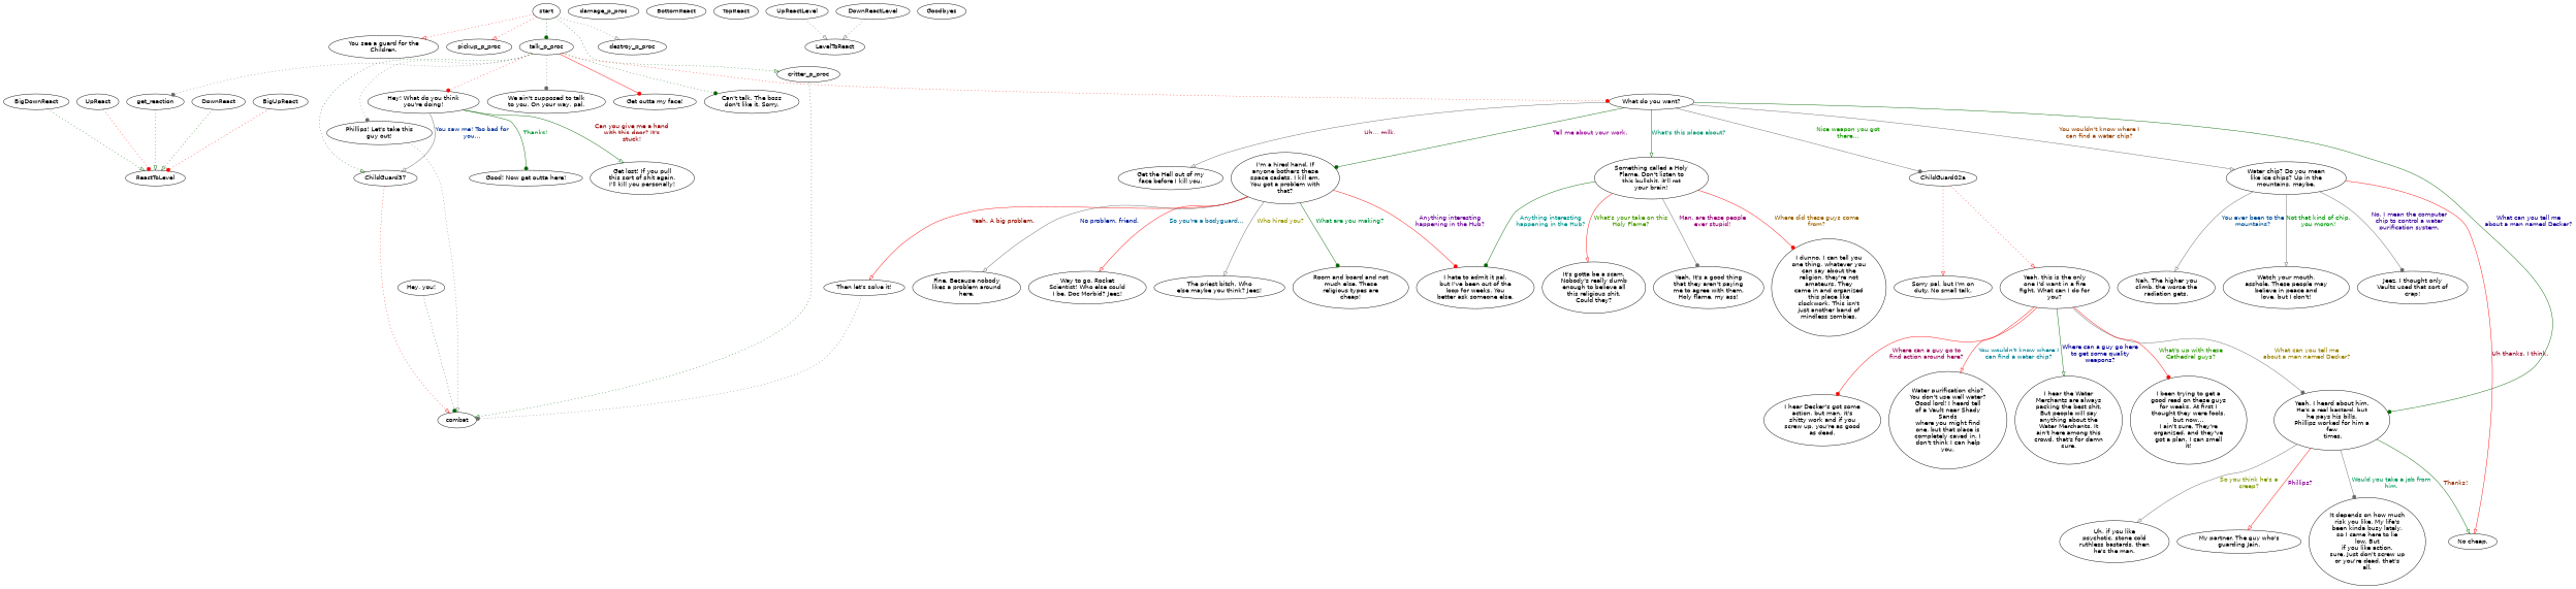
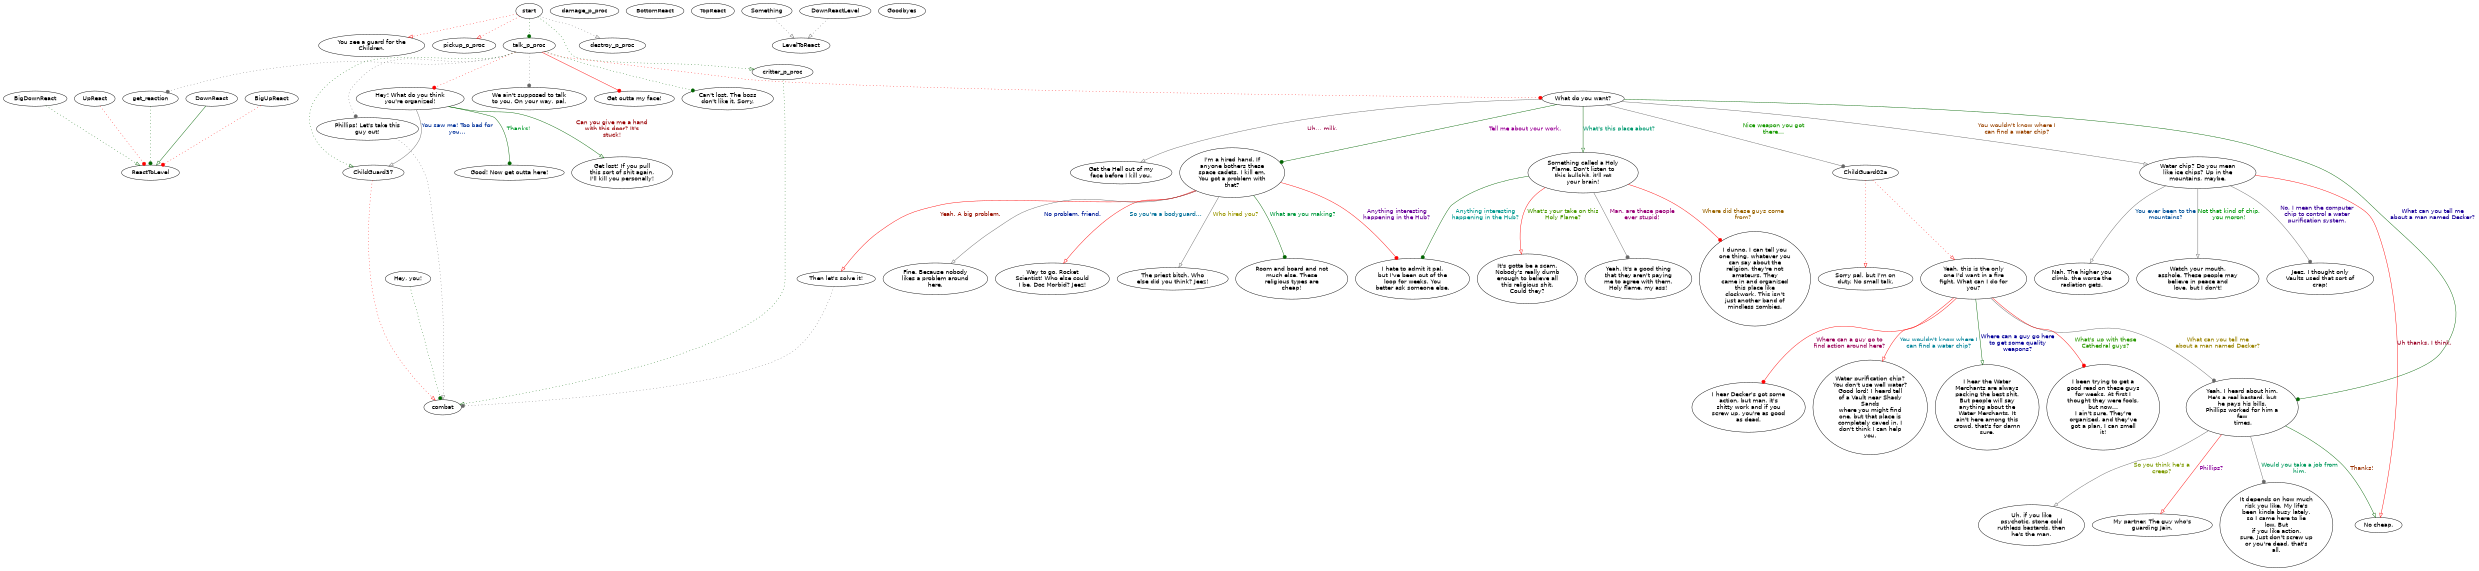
  digraph {
    fontname="DejaVu Sans"
    node [color="#000000" fillcolor="#FFFFFF" fontname="DejaVu Sans" style=filled]
    edge [arrowhead=onormal color=gray40 fontname="DejaVu Sans"]
    n1 [label="You see a guard for the\nChildren."]
    start
    pickup_p_proc
    talk_p_proc
    critter_p_proc
    destroy_p_proc
    get_reaction
-   n8 [label="Hey! What do you think\nyou're doing!"]
+   n8 [label="Hey! What do you think\nyou're organized!"]
    ChildGuard37
    n10 [label="Phillips! Let's take this\nguy out!"]
    n11 [label="We ain't supposed to talk\nto you. On your way, pal."]
    n12 [label="Get outta my face!"]
    n13 [label="What do you want?"]
-   n14 [label="Can't talk. The boss\ndon't like it. Sorry."]
+   n14 [label="Can't lost. The boss\ndon't like it. Sorry."]
    combat
    ReactToLevel
    n17 [label="Good! Now get outta here!"]
    n18 [label="Get lost! If you pull\nthis sort of shit again,\nI'll kill you personally!"]
    n19 [label="I'm a hired hand. If\nanyone bothers these\nspace cadets, I kill em.\nYou got a problem with\nthat?"]
    n20 [label="Something called a Holy\nFlame. Don't listen to\nthis bullshit, it'll rot\nyour brain!"]
    n21 [label="Water chip? Do you mean\nlike ice chips? Up in the\nmountains, maybe."]
    n22 [label="Yeah, I heard about him.\nHe's a real bastard, but\nhe pays his bills.\nPhillips worked for him a\nfew\n times."]
    ChildGuard02a
    n24 [label="Get the Hell out of my\nface before I kill you."]
    n25 [label="Way to go, Rocket\nScientist! Who else could\nI be, Doc Morbid? Jeez!"]
-   n26 [label="The priest bitch. Who\nelse maybe you think? Jeez!"]
+   n26 [label="The priest bitch. Who\nelse did you think? Jeez!"]
    n27 [label="I hate to admit it pal,\nbut I've been out of the\nloop for weeks. You\nbetter ask someone else."]
    n28 [label="Room and board and not\nmuch else. These\nreligious types are\ncheap!"]
    n29 [label="Then let's solve it!"]
    n30 [label="Fine. Because nobody\nlikes a problem around\nhere."]
    n31 [label="It's gotta be a scam.\nNobody's really dumb\nenough to believe all\nthis religious shit.\nCould they?"]
    n32 [label="Yeah. It's a good thing\nthat they aren't paying\nme to agree with them.\nHoly flame, my ass!"]
    n33 [label="I dunno. I can tell you\none thing, whatever you\ncan say about the\nreligion, they're not\namateurs. They\ncame in and organized\nthis place like\nclockwork. This isn't\njust another band of\nmindless zombies."]
    n34 [label="Jeez, I thought only\nVaults used that sort of\ncrap!"]
    n35 [label="Watch your mouth,\nasshole. These people may\nbelieve in peace and\nlove, but I don't!"]
    n36 [label="No cheap."]
    n37 [label="Nah. The higher you\nclimb, the worse the\nradiation gets."]
    n38 [label="Uh, if you like\npsychotic, stone cold\nruthless bastards, then\nhe's the man."]
    n39 [label="My partner. The guy who's\nguarding Jain."]
    n40 [label="It depends on how much\nrisk you like. My life's\nbeen kinda busy lately,\nso I came here to lie\nlow. But\nif you like action,\nsure. Just don't screw up\nor you're dead, that's\nall."]
    n41 [label="Yeah, this is the only\none I'd want in a fire\nfight. What can I do for\nyou?"]
    n42 [label="Sorry pal, but I'm on\nduty. No small talk."]
    damage_p_proc
    n44 [label="I hear the Water\nMerchants are always\npacking the best shit.\nBut people will say\nanything about the\nWater Merchants. It\nain't here among this\ncrowd, that's for damn\nsure."]
    n45 [label="I been trying to get a\ngood read on these guys\nfor weeks. At first I\nthought they were fools,\nbut now…\nI ain't sure. They're\norganized, and they've\ngot a plan. I can smell\nit!"]
    n46 [label="I hear Decker's got some\naction, but man, it's\nshitty work and if you\nscrew up, you're as good\nas dead."]
    n47 [label="Water purification chip?\nYou don't use well water?\nGood lord! I heard tell\nof a Vault near Shady\nSands\nwhere you might find\none, but that place is\ncompletely caved in. I\ndon't think I can help\nyou."]
    n48 [label="Hey, you!"]
    UpReact
    DownReact
    BottomReact
    TopReact
    BigUpReact
    BigDownReact
-   UpReactLevel
+   UpReactLevel [label=Something]
    LevelToReact
    DownReactLevel
    Goodbyes
    start -> n1 [color=red style=dotted]
    start -> pickup_p_proc [color=red style=dotted]
    start -> talk_p_proc [arrowhead=dot color=darkgreen style=dotted]
    start -> critter_p_proc [color=darkgreen style=dotted]
    start -> destroy_p_proc [style=dotted]
    talk_p_proc -> get_reaction [arrowhead=dot style=dotted]
    talk_p_proc -> n8 [arrowhead=dot color=red style=dotted]
    talk_p_proc -> ChildGuard37 [color=darkgreen style=dotted]
    talk_p_proc -> n10 [arrowhead=dot style=dotted]
    talk_p_proc -> n11 [arrowhead=dot style=dotted]
    talk_p_proc -> n12 [arrowhead=dot color=red style=solid]
    talk_p_proc -> n13 [arrowhead=dot color=red style=dotted]
    talk_p_proc -> n14 [arrowhead=dot color=darkgreen style=dotted]
    critter_p_proc -> combat [color=darkgreen style=dotted]
-   get_reaction -> ReactToLevel [color=darkgreen style=dotted]
+   get_reaction -> ReactToLevel [arrowhead=dot color=darkgreen style=dotted]
    n8 -> ChildGuard37 [fontcolor="#003099" label="You saw me! Too bad for\nyou…"]
    n8 -> n17 [arrowhead=dot color=darkgreen fontcolor="#009929" label="Thanks!"]
    n8 -> n18 [color=darkgreen fontcolor="#990003" label="Can you give me a hand\nwith this door? It's\nstuck!"]
    ChildGuard37 -> combat [color=red style=dotted]
    n10 -> combat [style=dotted]
    n13 -> n19 [arrowhead=dot color=darkgreen fontcolor="#990095" label="Tell me about your work."]
    n13 -> n20 [color=darkgreen fontcolor="#009970" label="What's this place about?"]
    n13 -> n21 [fontcolor="#994300" label="You wouldn't know where I\ncan find a water chip?"]
    n13 -> n22 [arrowhead=dot color=darkgreen fontcolor="#170099" label="What can you tell me\nabout a man named Decker?"]
    n13 -> ChildGuard02a [arrowhead=dot fontcolor="#169900" label="Nice weapon you got\nthere…"]
    n13 -> n24 [fontcolor="#990043" label="Uh… milk."]
    n19 -> n25 [color=red fontcolor="#006F99" label="So you're a bodyguard…"]
    n19 -> n26 [fontcolor="#999600" label="Who hired you?"]
    n19 -> n27 [arrowhead=dot color=red fontcolor="#690099" label="Anything interesting\nhappening in the Hub?"]
    n19 -> n28 [arrowhead=dot color=darkgreen fontcolor="#00993D" label="What are you making?"]
    n19 -> n29 [color=red fontcolor="#991000" label="Yeah. A big problem."]
    n19 -> n30 [fontcolor="#001C99" label="No problem, friend."]
    n20 -> n27 [arrowhead=dot color=darkgreen fontcolor="#009990" label="Anything interesting\nhappening in the Hub?"]
    n20 -> n31 [color=red fontcolor="#499900" label="What's your take on this\nHoly Flame?"]
    n20 -> n32 [arrowhead=dot fontcolor="#990076" label="Man, are these people\never stupid!"]
    n20 -> n33 [arrowhead=dot color=red fontcolor="#996300" label="Where did these guys come\nfrom?"]
    n21 -> n34 [arrowhead=dot fontcolor="#360099" label="No, I mean the computer\nchip to control a water\npurification system."]
    n21 -> n35 [fontcolor="#00990A" label="Not that kind of chip,\nyou moron!"]
    n21 -> n36 [color=red fontcolor="#990023" label="Uh thanks. I think."]
    n21 -> n37 [fontcolor="#005099" label="You ever been to the\nmountains?"]
    n22 -> n36 [color=darkgreen fontcolor="#993000" label="Thanks!"]
    n22 -> n38 [fontcolor="#7C9900" label="So you think he's a\ncreep?"]
    n22 -> n39 [color=red fontcolor="#890099" label="Phillips?"]
    n22 -> n40 [arrowhead=dot fontcolor="#00995C" label="Would you take a job from\nhim."]
    ChildGuard02a -> n41 [color=red style=dotted]
    ChildGuard02a -> n42 [color=red style=dotted]
    n29 -> combat [arrowhead=dot style=dotted]
    n41 -> n22 [arrowhead=dot fontcolor="#998300" label="What can you tell me\nabout a man named Decker?"]
    n41 -> n44 [color=darkgreen fontcolor="#030099" label="Where can a guy go here\nto get some quality\nweapons?"]
    n41 -> n45 [arrowhead=dot color=red fontcolor="#299900" label="What's up with these\nCathedral guys?"]
    n41 -> n46 [arrowhead=dot color=red fontcolor="#990056" label="Where can a guy go to\nfind action around here?"]
    n41 -> n47 [color=red fontcolor="#008399" label="You wouldn't know where I\ncan find a water chip?"]
    n48 -> combat [arrowhead=dot color=darkgreen style=dotted]
    UpReact -> ReactToLevel [arrowhead=dot color=red style=dotted]
-   DownReact -> ReactToLevel [color=darkgreen style=dotted]
+   DownReact -> ReactToLevel [color=darkgreen style=solid]
    BigUpReact -> ReactToLevel [arrowhead=dot color=red style=dotted]
    BigDownReact -> ReactToLevel [color=darkgreen style=dotted]
    UpReactLevel -> LevelToReact [style=dotted]
    DownReactLevel -> LevelToReact [style=dotted]
  }
